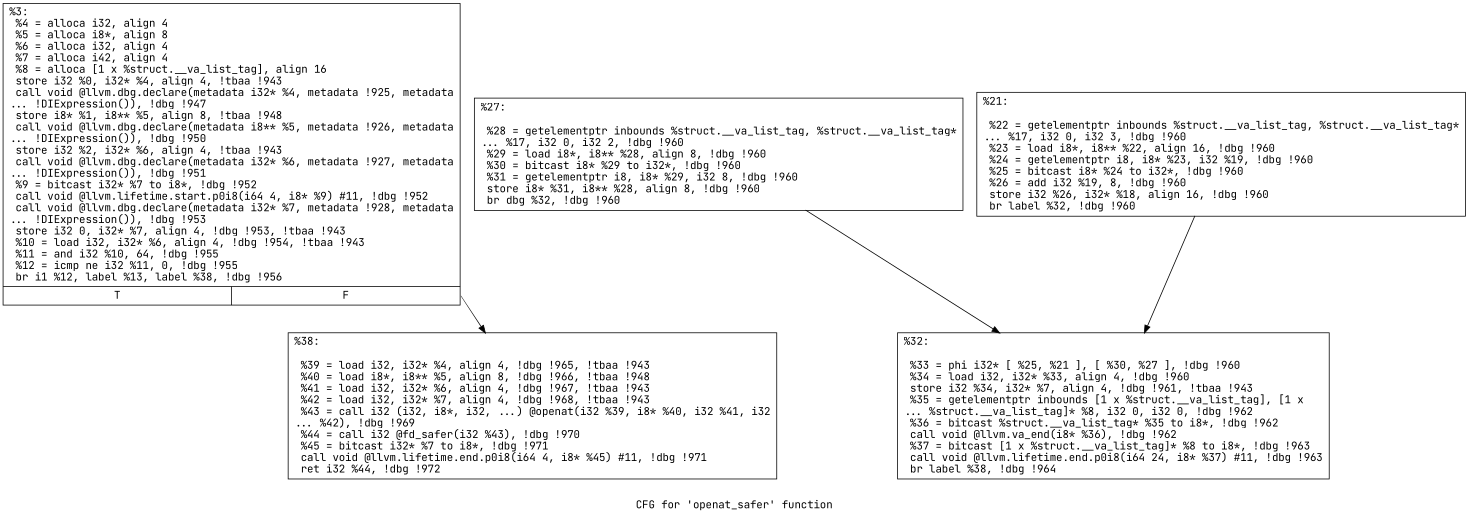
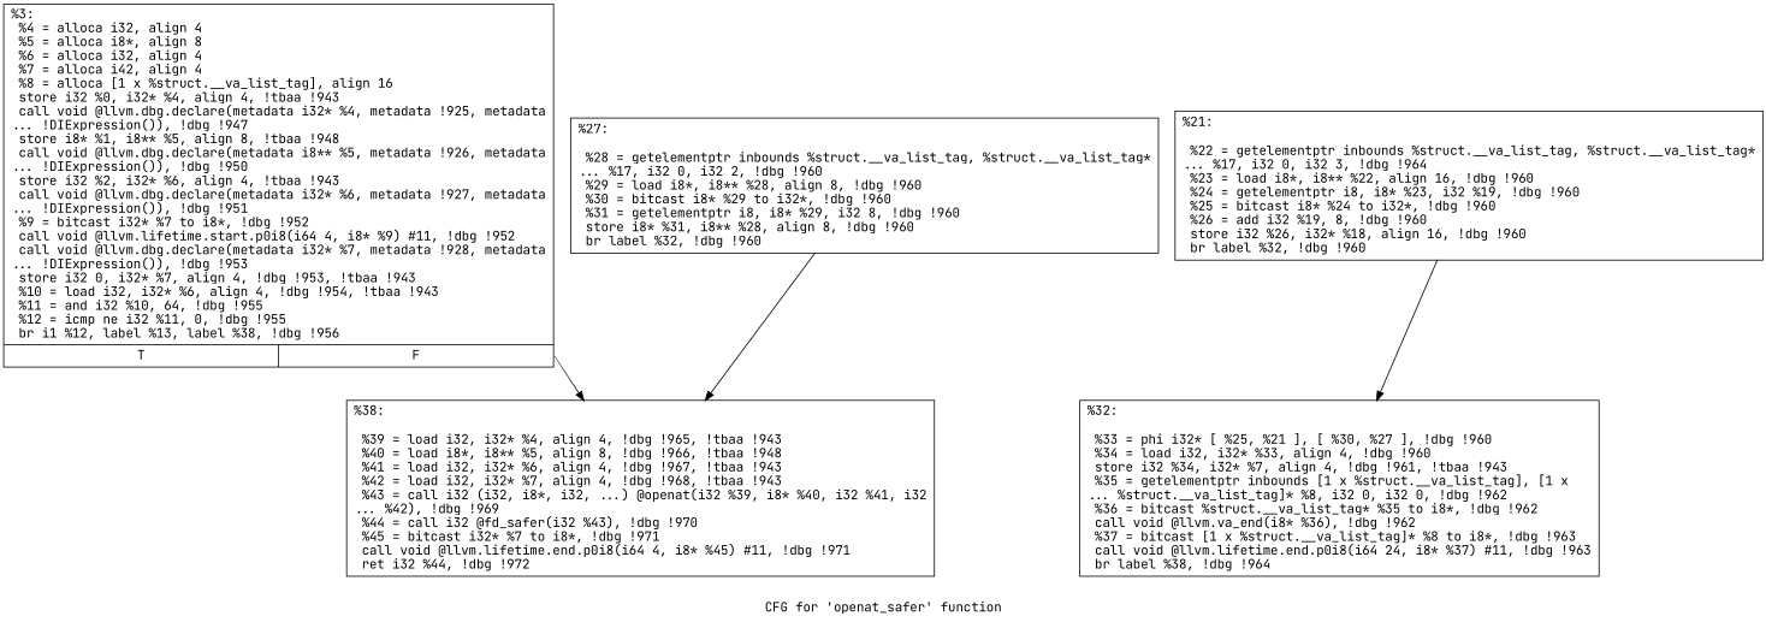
  digraph {
    fontname="JetBrains Mono"
    label="CFG for 'openat_safer' function"
    node [fontname="JetBrains Mono" shape=record]
    edge [fontname="JetBrains Mono"]
    n1 [label="{%3:\l  %4 = alloca i32, align 4\l  %5 = alloca i8*, align 8\l  %6 = alloca i32, align 4\l  %7 = alloca i42, align 4\l  %8 = alloca [1 x %struct.__va_list_tag], align 16\l  store i32 %0, i32* %4, align 4, !tbaa !943\l  call void @llvm.dbg.declare(metadata i32* %4, metadata !925, metadata\l... !DIExpression()), !dbg !947\l  store i8* %1, i8** %5, align 8, !tbaa !948\l  call void @llvm.dbg.declare(metadata i8** %5, metadata !926, metadata\l... !DIExpression()), !dbg !950\l  store i32 %2, i32* %6, align 4, !tbaa !943\l  call void @llvm.dbg.declare(metadata i32* %6, metadata !927, metadata\l... !DIExpression()), !dbg !951\l  %9 = bitcast i32* %7 to i8*, !dbg !952\l  call void @llvm.lifetime.start.p0i8(i64 4, i8* %9) #11, !dbg !952\l  call void @llvm.dbg.declare(metadata i32* %7, metadata !928, metadata\l... !DIExpression()), !dbg !953\l  store i32 0, i32* %7, align 4, !dbg !953, !tbaa !943\l  %10 = load i32, i32* %6, align 4, !dbg !954, !tbaa !943\l  %11 = and i32 %10, 64, !dbg !955\l  %12 = icmp ne i32 %11, 0, !dbg !955\l  br i1 %12, label %13, label %38, !dbg !956\l|{<s0>T|<s1>F}}"]
    n2 [label="{%38:\l\l  %39 = load i32, i32* %4, align 4, !dbg !965, !tbaa !943\l  %40 = load i8*, i8** %5, align 8, !dbg !966, !tbaa !948\l  %41 = load i32, i32* %6, align 4, !dbg !967, !tbaa !943\l  %42 = load i32, i32* %7, align 4, !dbg !968, !tbaa !943\l  %43 = call i32 (i32, i8*, i32, ...) @openat(i32 %39, i8* %40, i32 %41, i32\l... %42), !dbg !969\l  %44 = call i32 @fd_safer(i32 %43), !dbg !970\l  %45 = bitcast i32* %7 to i8*, !dbg !971\l  call void @llvm.lifetime.end.p0i8(i64 4, i8* %45) #11, !dbg !971\l  ret i32 %44, !dbg !972\l}"]
-   n3 [label="{%21:\l\l  %22 = getelementptr inbounds %struct.__va_list_tag, %struct.__va_list_tag*\l... %17, i32 0, i32 3, !dbg !960\l  %23 = load i8*, i8** %22, align 16, !dbg !960\l  %24 = getelementptr i8, i8* %23, i32 %19, !dbg !960\l  %25 = bitcast i8* %24 to i32*, !dbg !960\l  %26 = add i32 %19, 8, !dbg !960\l  store i32 %26, i32* %18, align 16, !dbg !960\l  br label %32, !dbg !960\l}"]
+   n3 [label="{%21:\l\l  %22 = getelementptr inbounds %struct.__va_list_tag, %struct.__va_list_tag*\l... %17, i32 0, i32 3, !dbg !964\l  %23 = load i8*, i8** %22, align 16, !dbg !960\l  %24 = getelementptr i8, i8* %23, i32 %19, !dbg !960\l  %25 = bitcast i8* %24 to i32*, !dbg !960\l  %26 = add i32 %19, 8, !dbg !960\l  store i32 %26, i32* %18, align 16, !dbg !960\l  br label %32, !dbg !960\l}"]
    n4 [label="{%32:\l\l  %33 = phi i32* [ %25, %21 ], [ %30, %27 ], !dbg !960\l  %34 = load i32, i32* %33, align 4, !dbg !960\l  store i32 %34, i32* %7, align 4, !dbg !961, !tbaa !943\l  %35 = getelementptr inbounds [1 x %struct.__va_list_tag], [1 x\l... %struct.__va_list_tag]* %8, i32 0, i32 0, !dbg !962\l  %36 = bitcast %struct.__va_list_tag* %35 to i8*, !dbg !962\l  call void @llvm.va_end(i8* %36), !dbg !962\l  %37 = bitcast [1 x %struct.__va_list_tag]* %8 to i8*, !dbg !963\l  call void @llvm.lifetime.end.p0i8(i64 24, i8* %37) #11, !dbg !963\l  br label %38, !dbg !964\l}"]
-   n5 [label="{%27:\l\l  %28 = getelementptr inbounds %struct.__va_list_tag, %struct.__va_list_tag*\l... %17, i32 0, i32 2, !dbg !960\l  %29 = load i8*, i8** %28, align 8, !dbg !960\l  %30 = bitcast i8* %29 to i32*, !dbg !960\l  %31 = getelementptr i8, i8* %29, i32 8, !dbg !960\l  store i8* %31, i8** %28, align 8, !dbg !960\l  br dbg %32, !dbg !960\l}"]
+   n5 [label="{%27:\l\l  %28 = getelementptr inbounds %struct.__va_list_tag, %struct.__va_list_tag*\l... %17, i32 0, i32 2, !dbg !960\l  %29 = load i8*, i8** %28, align 8, !dbg !960\l  %30 = bitcast i8* %29 to i32*, !dbg !960\l  %31 = getelementptr i8, i8* %29, i32 8, !dbg !960\l  store i8* %31, i8** %28, align 8, !dbg !960\l  br label %32, !dbg !960\l}"]
    n1 -> n2 [tailport=s1]
    n3 -> n4
-   n5 -> n4
+   n5 -> n2
  }
